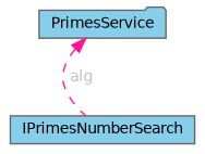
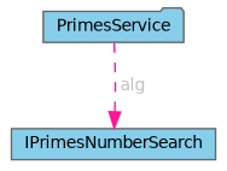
  digraph {
    node [color=gray40 fillcolor=skyblue fontname=Helvetica fontsize=10 style=filled]
    n1 [fontcolor=black height=0.2 label=PrimesService shape=folder width=0.4]
    n2 [height=0.2 label=IPrimesNumberSearch shape=box width=0.4]
-   n1 -> n2 [color=deeppink dir=back fontcolor=grey fontname=Helvetica fontsize=10 label=<<TABLE CELLBORDER="0" BORDER="0"><TR><TD VALIGN="top" ALIGN="LEFT" CELLPADDING="1" CELLSPACING="0">alg</TD></TR> </TABLE>> labelfontname=Helvetica labelfontsize=10 style=dashed]
+   n2 -> n1 [color=deeppink dir=back fontcolor=grey fontname=Helvetica fontsize=10 label=<<TABLE CELLBORDER="0" BORDER="0"><TR><TD VALIGN="top" ALIGN="LEFT" CELLPADDING="1" CELLSPACING="0">alg</TD></TR> </TABLE>> labelfontname=Helvetica labelfontsize=10 style=dashed]
  }
